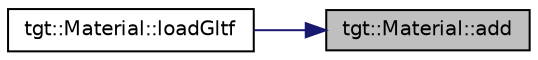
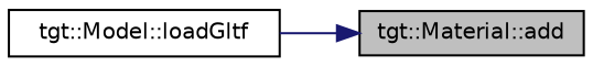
  digraph {
    rankdir=RL
    node [color=black fontname=Helvetica fontsize=10 shape=record style=filled]
    n1 [fillcolor=grey75 fontcolor=black height=0.2 label="tgt::Material::add" width=0.4]
-   n2 [fillcolor=white height=0.2 label="tgt::Material::loadGltf" width=0.4]
+   n2 [fillcolor=white height=0.2 label="tgt::Model::loadGltf" width=0.4]
    n1 -> n2 [color=midnightblue dir=back fontname=Helvetica fontsize=10 labelfontname=Helvetica labelfontsize=10 style=solid]
  }
